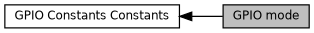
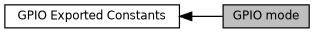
  digraph {
    rankdir=LR
    node [color=black fontname=Helvetica fontsize=10 shape=box style=filled]
-   n1 [fillcolor=white height=0.2 label="GPIO Constants Constants" width=0.4]
+   n1 [fillcolor=white height=0.2 label="GPIO Exported Constants" width=0.4]
    n2 [fillcolor=grey75 fontcolor=black height=0.2 label="GPIO mode" width=0.4]
    n1 -> n2 [dir=back fontname=Helvetica fontsize=10 labelfontname=Helvetica labelfontsize=10 shape=plaintext style=solid]
  }
